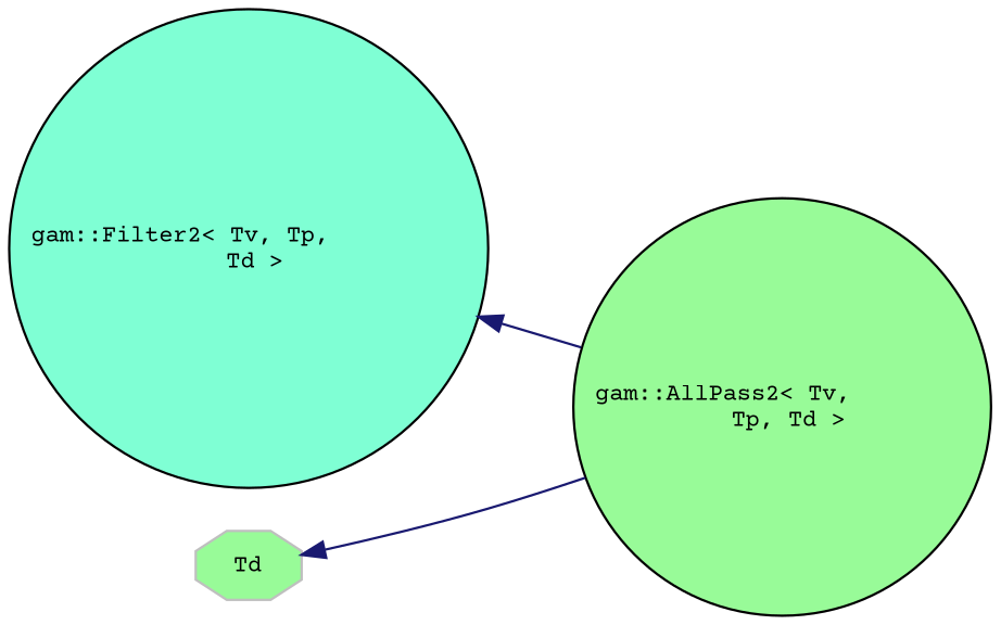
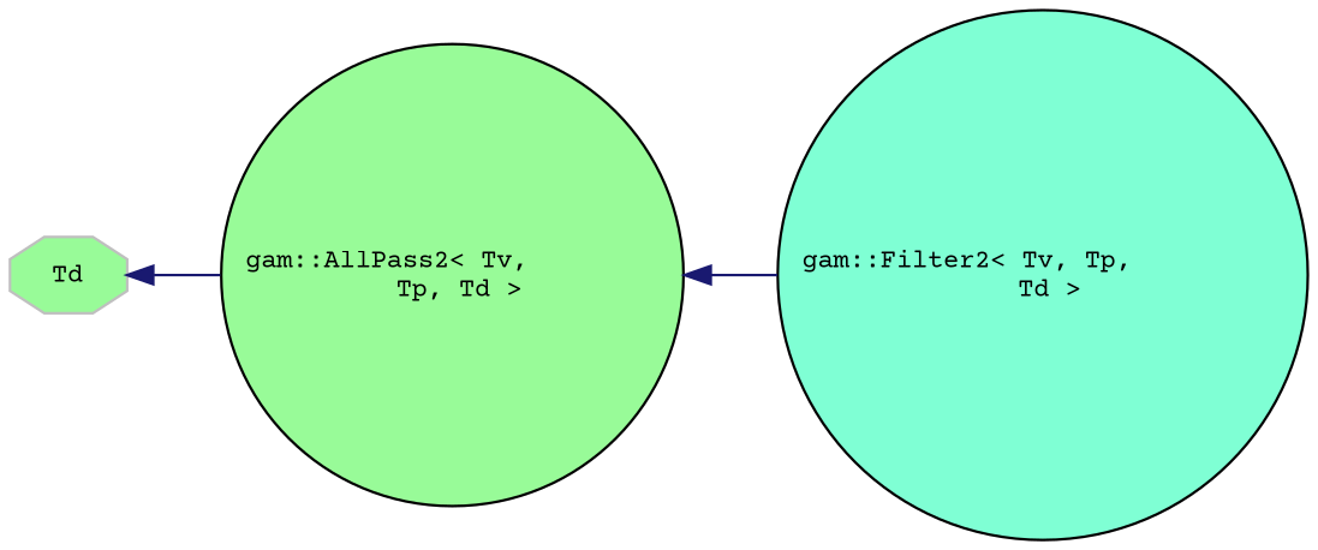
  digraph {
    fontname="Courier Prime"
    rankdir=LR
    node [color=black fillcolor=palegreen fontname="Courier Prime" fontsize=10 shape=circle style=filled]
    edge [color=midnightblue dir=back fontname="Courier Prime" fontsize=10 labelfontname="FreeSans.ttf" labelfontsize=10 style=solid]
    n1 [fontcolor=black height=0.2 label="gam::AllPass2\< Tv,\l Tp, Td \>" width=0.4]
    n2 [fillcolor=aquamarine height=0.2 label="gam::Filter2\< Tv, Tp,\l Td \>" width=0.4]
    n3 [color=grey75 height=0.2 label=Td shape=octagon width=0.4]
-   n2 -> n1
+   n1 -> n2
    n3 -> n1
  }
